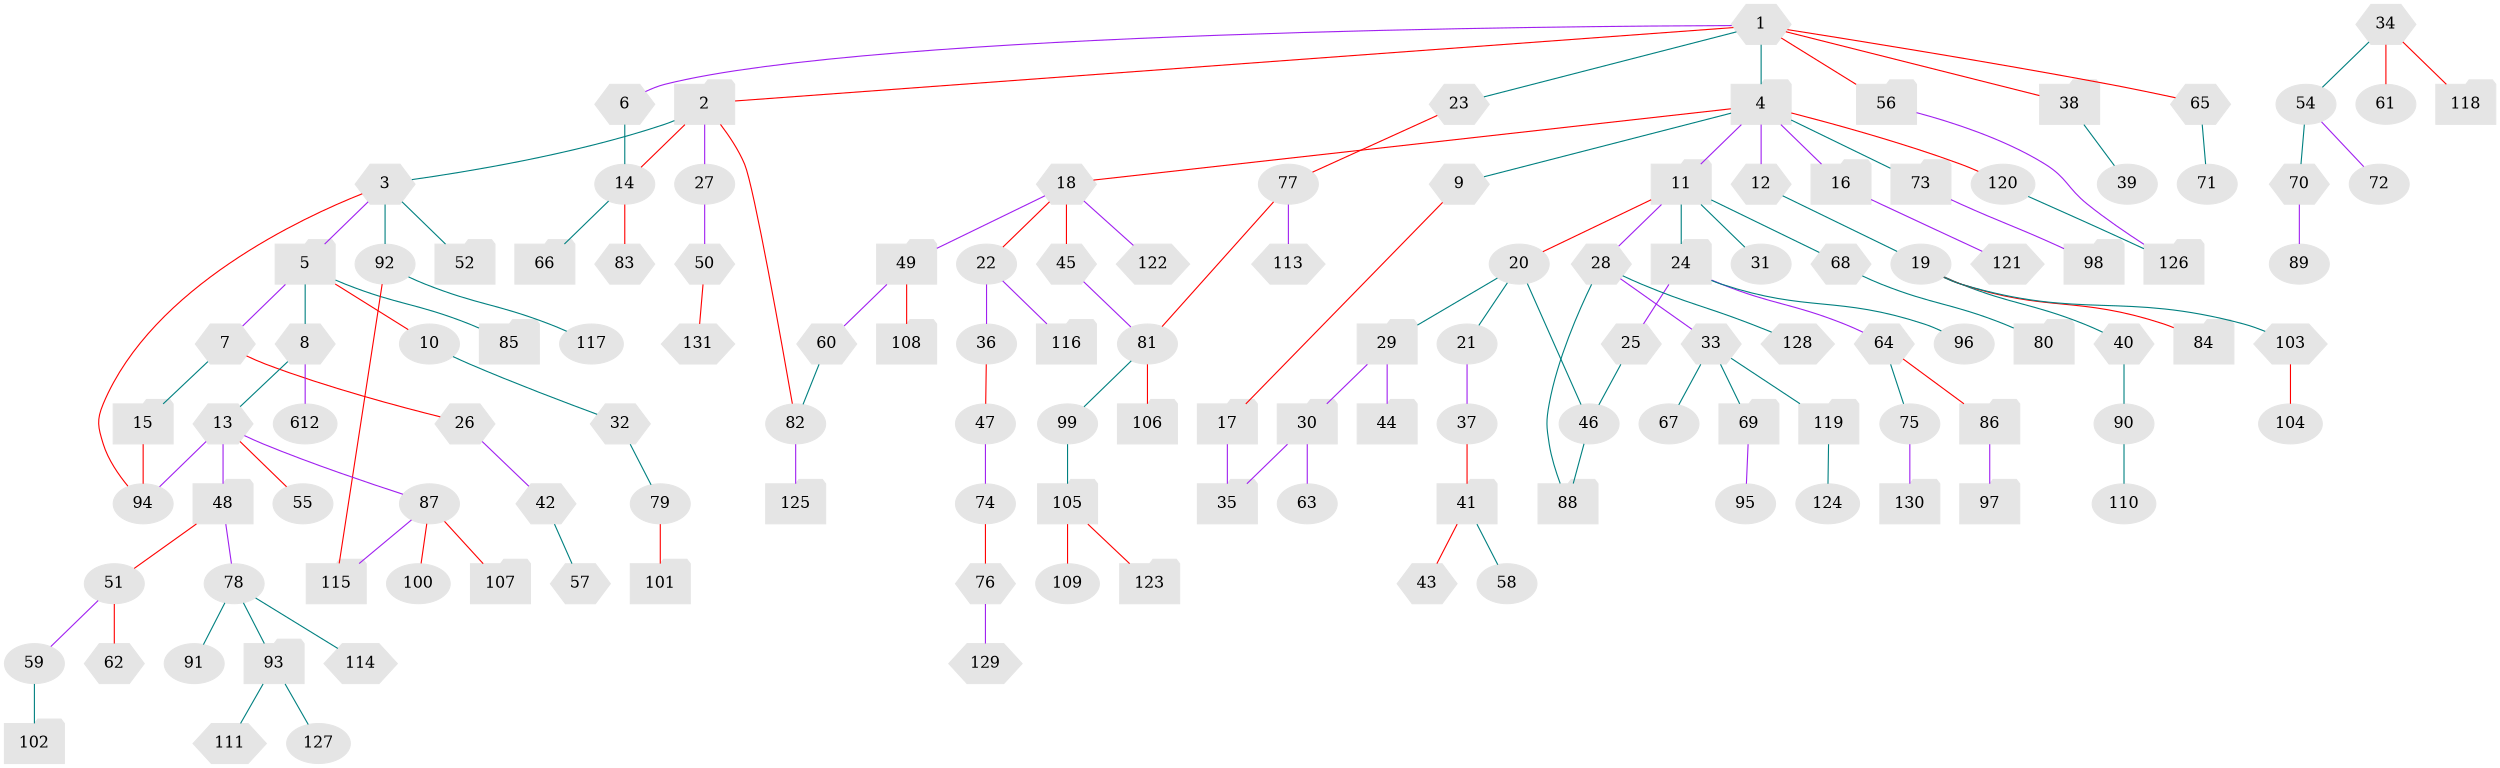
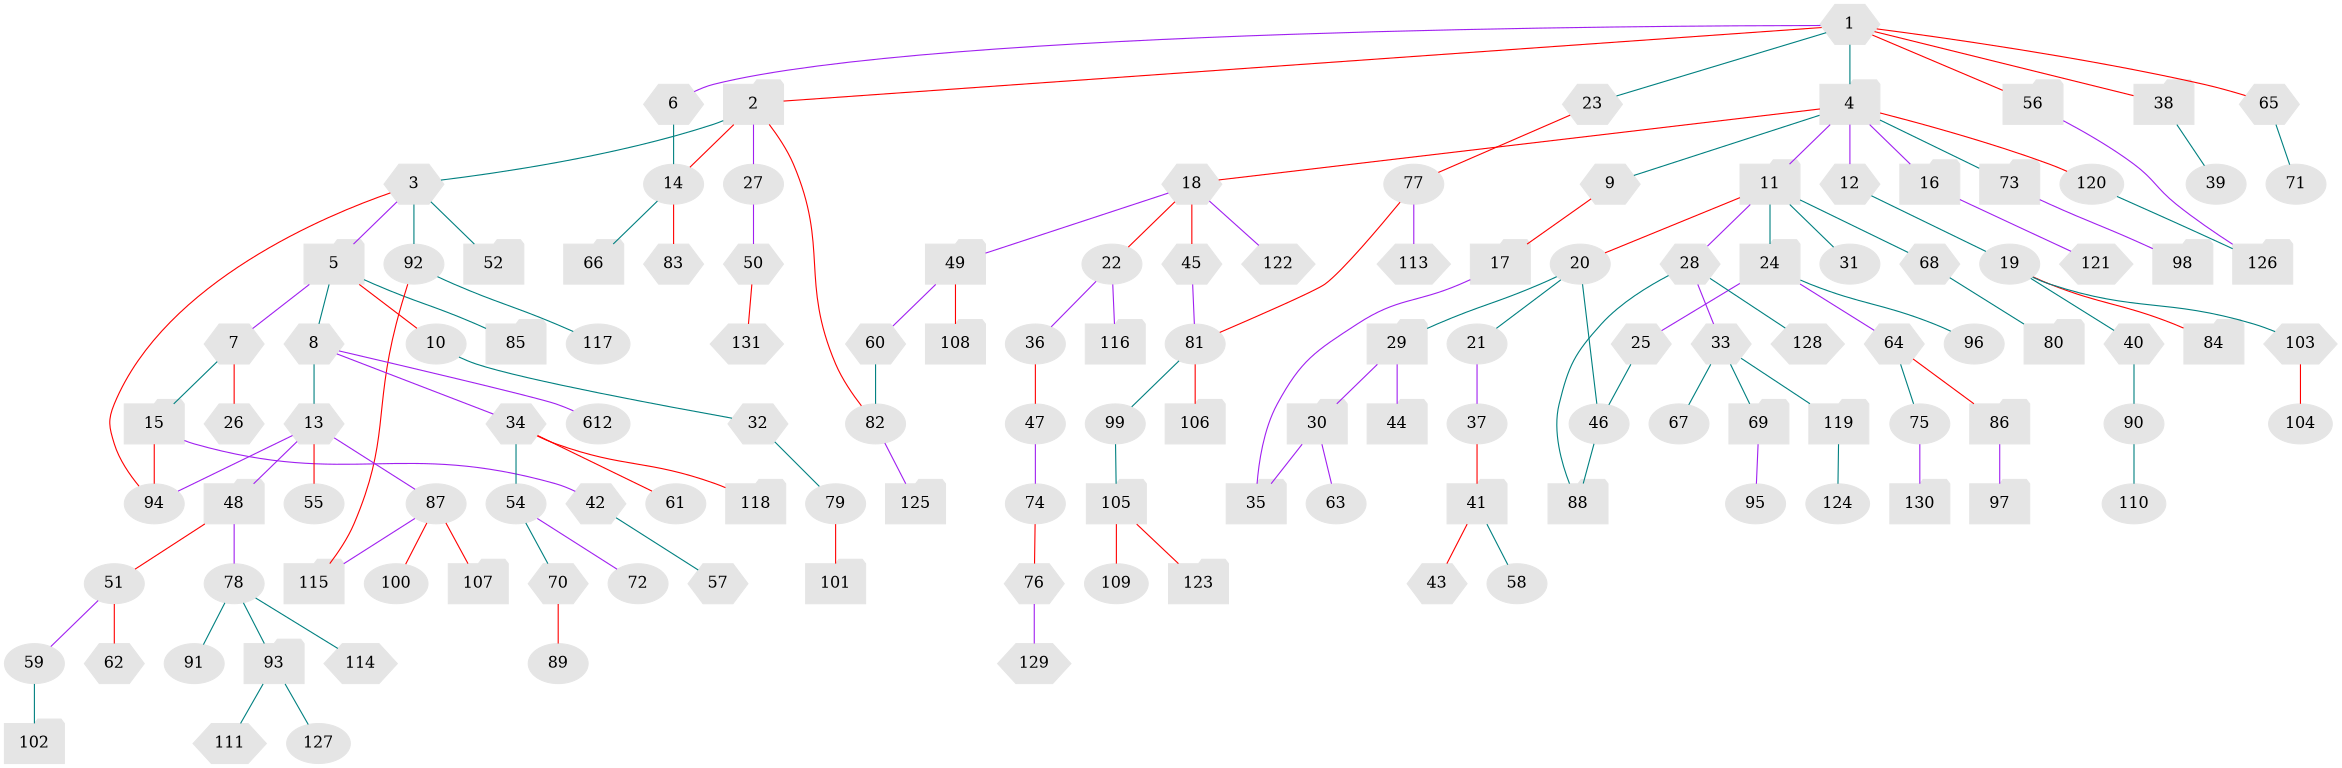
  graph {
    node [color=gray90 shape=ellipse style=filled]
    edge [color=teal]
    1 [shape=hexagon]
    2 [shape=folder]
    4 [shape=folder]
    6 [shape=hexagon]
    23 [shape=hexagon]
    38 [shape=folder]
    56 [shape=folder]
    65 [shape=hexagon]
    3 [shape=hexagon]
    14
    27
    82
    9 [shape=hexagon]
    11 [shape=folder]
    12 [shape=hexagon]
    16 [shape=folder]
    18 [shape=hexagon]
    73 [shape=folder]
    120
    77
    39
    126 [shape=folder]
    71
    5 [shape=folder]
    52 [shape=folder]
    92
    94
    66 [shape=folder]
    83 [shape=hexagon]
    50 [shape=hexagon]
    125 [shape=folder]
    7 [shape=hexagon]
    8 [shape=hexagon]
    10
    85 [shape=folder]
    115 [shape=folder]
    117
    17 [shape=folder]
    20
    24 [shape=folder]
    28 [shape=hexagon]
    31
    68 [shape=hexagon]
    19
    121 [shape=hexagon]
    22
    45 [shape=hexagon]
    49 [shape=folder]
    122 [shape=hexagon]
    98 [shape=folder]
    15 [shape=folder]
    26 [shape=hexagon]
    13 [shape=hexagon]
    34 [shape=hexagon]
    n55 [label=612]
    32 [shape=hexagon]
    42 [shape=hexagon]
    48 [shape=folder]
    55
    87
    54
    61
    118 [shape=folder]
    35 [shape=folder]
    79
    21
    29 [shape=folder]
    46
    25 [shape=hexagon]
    64 [shape=hexagon]
    96
    33 [shape=hexagon]
    88 [shape=folder]
    128 [shape=hexagon]
    80 [shape=folder]
    40 [shape=hexagon]
    84 [shape=folder]
    103 [shape=hexagon]
    51
    78
    100
    107 [shape=folder]
    57 [shape=hexagon]
    36
    116 [shape=folder]
    81
    60 [shape=hexagon]
    108 [shape=folder]
    90
    104
    37
    30 [shape=folder]
    44 [shape=folder]
    41 [shape=folder]
    47
    113 [shape=hexagon]
    75
    86 [shape=folder]
    131 [shape=hexagon]
    67
    69 [shape=folder]
    119 [shape=folder]
    63
    101 [shape=folder]
    95
    124
    70 [shape=hexagon]
    72
    74
    43 [shape=hexagon]
    58
    110
    99
    106 [shape=folder]
    76 [shape=hexagon]
    59
    62 [shape=hexagon]
    91
    93 [shape=folder]
    114 [shape=hexagon]
    102 [shape=folder]
    89
    130 [shape=folder]
    97 [shape=folder]
    129 [shape=hexagon]
    111 [shape=hexagon]
    127
    105 [shape=folder]
    109
    123 [shape=folder]
    1 -- 2 [color=red]
    1 -- 4
    1 -- 6 [color=purple]
    1 -- 23
    1 -- 38 [color=red]
    1 -- 56 [color=red]
    1 -- 65 [color=red]
    2 -- 3
    2 -- 14 [color=red]
    2 -- 27 [color=purple]
    2 -- 82 [color=red]
    4 -- 9
    4 -- 11 [color=purple]
    4 -- 12 [color=purple]
    4 -- 16 [color=purple]
    4 -- 18 [color=red]
    4 -- 73
    4 -- 120 [color=red]
    6 -- 14
    23 -- 77 [color=red]
    38 -- 39
    56 -- 126 [color=purple]
    65 -- 71
    3 -- 5 [color=purple]
    3 -- 52
    3 -- 92
    3 -- 94 [color=red]
    14 -- 66
    14 -- 83 [color=red]
    27 -- 50 [color=purple]
    82 -- 125 [color=purple]
    9 -- 17 [color=red]
    11 -- 20 [color=red]
    11 -- 24
    11 -- 28 [color=purple]
    11 -- 31
    11 -- 68
    12 -- 19
    16 -- 121 [color=purple]
    18 -- 22 [color=red]
    18 -- 45 [color=red]
    18 -- 49 [color=purple]
    18 -- 122 [color=purple]
    73 -- 98 [color=purple]
    120 -- 126
    77 -- 81 [color=red]
    77 -- 113 [color=purple]
    5 -- 7 [color=purple]
    5 -- 8
    5 -- 10 [color=red]
    5 -- 85
    92 -- 115 [color=red]
    92 -- 117
    50 -- 131 [color=red]
    7 -- 15
    7 -- 26 [color=red]
    8 -- 13
+   8 -- 34 [color=purple]
    8 -- n55 [color=purple]
    10 -- 32
    17 -- 35 [color=purple]
    20 -- 21
    20 -- 29
    20 -- 46
    24 -- 25 [color=purple]
    24 -- 64 [color=purple]
    24 -- 96
    28 -- 33 [color=purple]
    28 -- 88
    28 -- 128
    68 -- 80
    19 -- 40
    19 -- 84 [color=red]
    19 -- 103
    22 -- 36 [color=purple]
    22 -- 116 [color=purple]
    45 -- 81 [color=purple]
    49 -- 60 [color=purple]
    49 -- 108 [color=red]
    15 -- 94 [color=red]
-   26 -- 42 [color=purple]
+   15 -- 42 [color=purple]
    13 -- 94 [color=purple]
    13 -- 48 [color=purple]
    13 -- 55 [color=red]
    13 -- 87 [color=purple]
    34 -- 54
    34 -- 61 [color=red]
    34 -- 118 [color=red]
    32 -- 79
    42 -- 57
    48 -- 51 [color=red]
    48 -- 78 [color=purple]
    87 -- 115 [color=purple]
    87 -- 100 [color=red]
    87 -- 107 [color=red]
    54 -- 70
    54 -- 72 [color=purple]
    79 -- 101 [color=red]
    21 -- 37 [color=purple]
    29 -- 30 [color=purple]
    29 -- 44 [color=purple]
    46 -- 88
    25 -- 46
    64 -- 75
    64 -- 86 [color=red]
    33 -- 67
    33 -- 69
    33 -- 119
    40 -- 90
    103 -- 104 [color=red]
    51 -- 59 [color=purple]
    51 -- 62 [color=red]
    78 -- 91
    78 -- 93
    78 -- 114
    36 -- 47 [color=red]
    81 -- 99
    81 -- 106 [color=red]
    60 -- 82
    90 -- 110
    37 -- 41 [color=red]
    30 -- 35 [color=purple]
    30 -- 63 [color=purple]
    41 -- 43 [color=red]
    41 -- 58
    47 -- 74 [color=purple]
    75 -- 130 [color=purple]
    86 -- 97 [color=purple]
    69 -- 95 [color=purple]
    119 -- 124
-   70 -- 89 [color=purple]
+   70 -- 89 [color=red]
    74 -- 76 [color=red]
    99 -- 105
    76 -- 129 [color=purple]
    59 -- 102
    93 -- 111
    93 -- 127
    105 -- 109 [color=red]
    105 -- 123 [color=red]
  }
